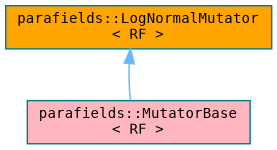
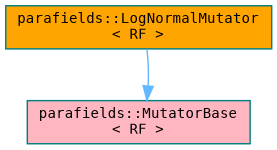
  digraph {
    fontname="DejaVu Sans Mono"
    node [color=teal fontname="DejaVu Sans Mono" fontsize=10 shape=box style=filled]
    n1 [fillcolor=orange fontcolor=black height=0.2 label="parafields::LogNormalMutator\l\< RF \>" width=0.4]
    n2 [fillcolor=lightpink height=0.2 label="parafields::MutatorBase\l\< RF \>" width=0.4]
-   n1 -> n2 [color=steelblue1 dir=back fontname="DejaVu Sans Mono" fontsize=10 labelfontname=Helvetica labelfontsize=10 style=solid]
+   n2 -> n1 [color=steelblue1 dir=back fontname="DejaVu Sans Mono" fontsize=10 labelfontname=Helvetica labelfontsize=10 style=solid]
  }
